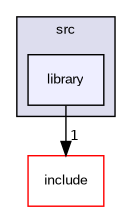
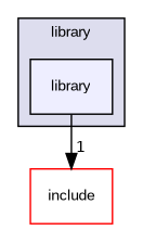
  digraph {
    compound=true
    fontname="Liberation Sans"
    node [fontname="Liberation Sans" fontsize=10 shape=box style=filled]
    n1 [fillcolor="#eeeeff" label=library pencolor=black]
    n2 [color=red fillcolor=white label=include]
    subgraph cluster_1 {
      bgcolor="#ddddee"
      fontsize=10
-     label=src
+     label=library
      pencolor=black
      n1
    }
    n1 -> n2 [headlabel=1 labeldistance=1.5 labelfontname=Helvetica labelfontsize=10 fontname="Liberation Sans"]
  }
